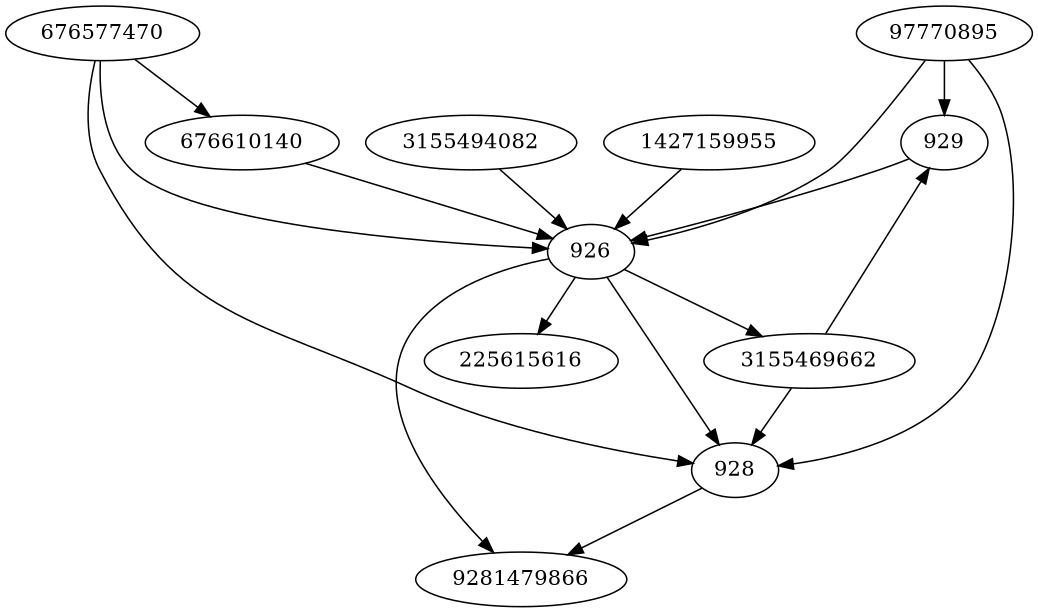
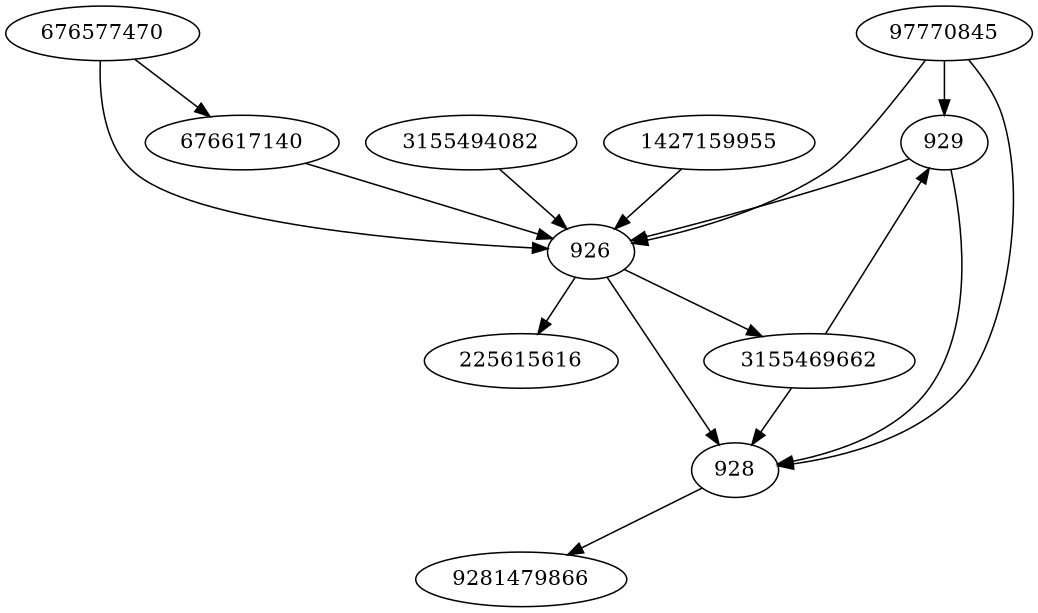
  strict digraph {
    n1 [label=9281479866]
    928
    929
    926
    225615616
    3155469662
    3155494082
    1427159955
    676577470
-   676610140
-   97770845 [label=97770895]
+   676610140 [label=676617140]
+   97770845
    928 -> n1
-   676577470 -> 928
+   929 -> 928
    929 -> 926
-   926 -> n1
    926 -> 928
    926 -> 225615616
    926 -> 3155469662
    3155469662 -> 928
    3155469662 -> 929
    3155494082 -> 926
    1427159955 -> 926
    676577470 -> 926
    676577470 -> 676610140
    676610140 -> 926
    97770845 -> 928
    97770845 -> 929
    97770845 -> 926
  }
